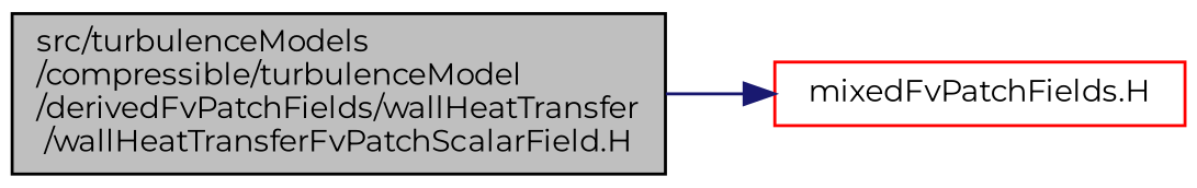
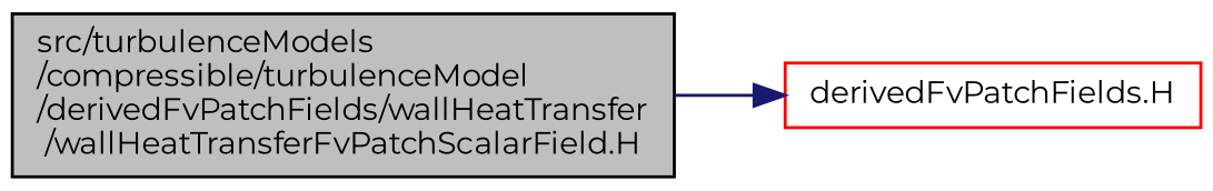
  digraph {
    rankdir=LR
    fontname=Montserrat
    node [fontname=Montserrat fontsize=10 shape=record]
    n1 [color=black fillcolor=grey75 fontcolor=black height=0.2 label="src/turbulenceModels\l/compressible/turbulenceModel\l/derivedFvPatchFields/wallHeatTransfer\l/wallHeatTransferFvPatchScalarField.H" style=filled width=0.4]
-   n2 [color=red height=0.2 label="mixedFvPatchFields.H" width=0.4]
+   n2 [color=red height=0.2 label="derivedFvPatchFields.H" width=0.4]
    n1 -> n2 [color=midnightblue fontname=Montserrat fontsize=10 labelfontname=FreeSans labelfontsize=10 style=solid]
  }
